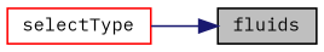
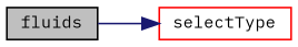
  digraph {
    rankdir=LR
    fontname="IBM Plex Mono"
    node [fontname="IBM Plex Mono" fontsize=10 shape=record]
    n1 [color=black fillcolor=grey75 fontcolor=black height=0.2 label=fluids style=filled width=0.4]
    n2 [color=red height=0.2 label=selectType width=0.4]
-   n2 -> n1 [color=midnightblue fontname="IBM Plex Mono" fontsize=10 labelfontname=Helvetica labelfontsize=10 style=solid]
+   n1 -> n2 [color=midnightblue fontname="IBM Plex Mono" fontsize=10 labelfontname=Helvetica labelfontsize=10 style=solid]
  }
